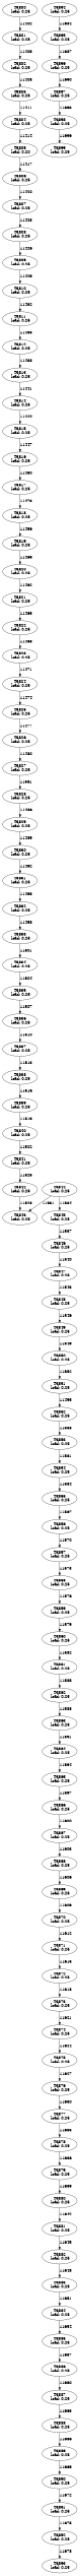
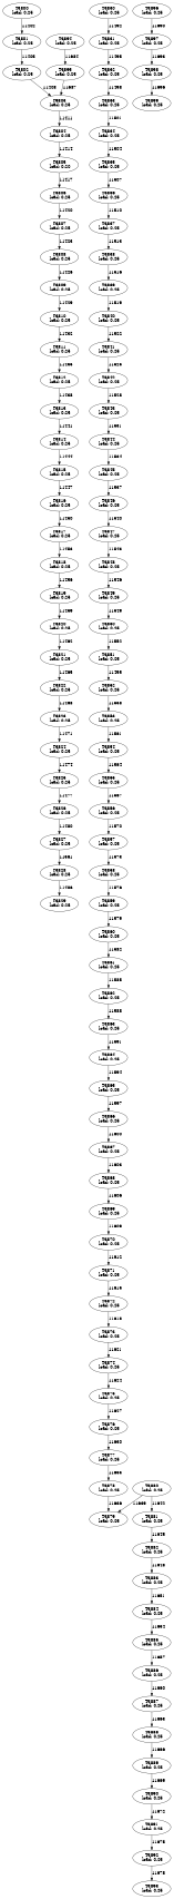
  digraph {
    n1 [label="T3800\n load: 0.25"]
    n2 [label="T3801\n load: 0.25"]
    n3 [label="T3802\n load: 0.25"]
    n4 [label="T9803\n load: 0.25"]
    n5 [label="T3804\n load: 0.25"]
    n6 [label="T3805\n load: 0.20"]
    n7 [label="T3806\n load: 0.25"]
    n8 [label="T3807\n load: 0.25"]
    n9 [label="T3808\n load: 0.25"]
    n10 [label="T3809\n load: 0.25"]
    n11 [label="T3810\n load: 0.25"]
    n12 [label="T3811\n load: 0.25"]
    n13 [label="T3812\n load: 0.25"]
    n14 [label="T3813\n load: 0.25"]
    n15 [label="T3814\n load: 0.25"]
    n16 [label="T3815\n load: 0.25"]
    n17 [label="T3816\n load: 0.25"]
    n18 [label="T3817\n load: 0.25"]
    n19 [label="T3818\n load: 0.25"]
    n20 [label="T3819\n load: 0.25"]
    n21 [label="T3820\n load: 0.25"]
    n22 [label="T3821\n load: 0.25"]
    n23 [label="T3822\n load: 0.25"]
    n24 [label="T3823\n load: 0.25"]
    n25 [label="T3824\n load: 0.25"]
    n26 [label="T3825\n load: 0.25"]
    n27 [label="T3826\n load: 0.25"]
    n28 [label="T3827\n load: 0.25"]
    n29 [label="T3828\n load: 0.25"]
    n30 [label="T3829\n load: 0.25"]
    n31 [label="T3830\n load: 0.25"]
    n32 [label="T3831\n load: 0.25"]
    n33 [label="T3832\n load: 0.25"]
    n34 [label="T3833\n load: 0.25"]
    n35 [label="T3834\n load: 0.25"]
    n36 [label="T3835\n load: 0.25"]
    n37 [label="T3836\n load: 0.25"]
    n38 [label="T3837\n load: 0.25"]
    n39 [label="T3838\n load: 0.25"]
    n40 [label="T3839\n load: 0.25"]
    n41 [label="T3840\n load: 0.25"]
    n42 [label="T3841\n load: 0.25"]
    n43 [label="T3842\n load: 0.25"]
    n44 [label="T3843\n load: 0.25"]
    n45 [label="T3844\n load: 0.25"]
    n46 [label="T3845\n load: 0.25"]
    n47 [label="T3846\n load: 0.25"]
    n48 [label="T3847\n load: 0.25"]
    n49 [label="T3848\n load: 0.25"]
    n50 [label="T3849\n load: 0.25"]
    n51 [label="T3850\n load: 0.25"]
    n52 [label="T3851\n load: 0.25"]
    n53 [label="T3852\n load: 0.25"]
    n54 [label="T3853\n load: 0.25"]
    n55 [label="T3854\n load: 0.25"]
    n56 [label="T3855\n load: 0.25"]
    n57 [label="T3856\n load: 0.25"]
    n58 [label="T3857\n load: 0.25"]
    n59 [label="T3858\n load: 0.25"]
    n60 [label="T3859\n load: 0.25"]
    n61 [label="T3860\n load: 0.25"]
    n62 [label="T3861\n load: 0.25"]
    n63 [label="T3862\n load: 0.25"]
    n64 [label="T3863\n load: 0.25"]
    n65 [label="T3864\n load: 0.25"]
    n66 [label="T3865\n load: 0.25"]
    n67 [label="T3866\n load: 0.25"]
    n68 [label="T3867\n load: 0.25"]
    n69 [label="T3868\n load: 0.25"]
    n70 [label="T3869\n load: 0.25"]
    n71 [label="T3870\n load: 0.25"]
    n72 [label="T3871\n load: 0.25"]
    n73 [label="T3872\n load: 0.25"]
    n74 [label="T3873\n load: 0.25"]
    n75 [label="T3874\n load: 0.25"]
    n76 [label="T3875\n load: 0.25"]
    n77 [label="T3876\n load: 0.25"]
    n78 [label="T3877\n load: 0.25"]
    n79 [label="T3878\n load: 0.25"]
    n80 [label="T3879\n load: 0.25"]
    n81 [label="T3880\n load: 0.25"]
    n82 [label="T3881\n load: 0.25"]
    n83 [label="T3882\n load: 0.25"]
    n84 [label="T3883\n load: 0.25"]
    n85 [label="T3884\n load: 0.25"]
    n86 [label="T3885\n load: 0.25"]
    n87 [label="T3886\n load: 0.25"]
    n88 [label="T3887\n load: 0.25"]
    n89 [label="T3888\n load: 0.25"]
    n90 [label="T3889\n load: 0.25"]
    n91 [label="T3890\n load: 0.25"]
    n92 [label="T3891\n load: 0.25"]
    n93 [label="T3892\n load: 0.25"]
    n94 [label="T3893\n load: 0.25"]
    n95 [label="T3894\n load: 0.25"]
    n96 [label="T3895\n load: 0.25"]
    n97 [label="T3896\n load: 0.25"]
    n98 [label="T3897\n load: 0.25"]
    n99 [label="T3898\n load: 0.25"]
    n100 [label="T3899\n load: 0.25"]
    n1 -> n2 [label=11402]
    n2 -> n3 [label=11405]
    n3 -> n4 [label=11408]
    n4 -> n5 [label=11411]
    n5 -> n6 [label=11414]
    n6 -> n7 [label=11417]
    n7 -> n8 [label=11420]
    n8 -> n9 [label=11423]
    n9 -> n10 [label=11426]
    n10 -> n11 [label=11429]
    n11 -> n12 [label=11432]
    n12 -> n13 [label=11435]
    n13 -> n14 [label=11438]
    n14 -> n15 [label=11441]
    n15 -> n16 [label=11444]
    n16 -> n17 [label=11447]
    n17 -> n18 [label=11450]
-   n18 -> n19 [label=11473]
+   n18 -> n19 [label=11453]
    n19 -> n20 [label=11456]
    n20 -> n21 [label=11459]
    n21 -> n22 [label=11462]
    n22 -> n23 [label=11465]
    n23 -> n24 [label=11468]
    n24 -> n25 [label=11471]
    n25 -> n26 [label=11474]
    n26 -> n27 [label=11477]
    n27 -> n28 [label=11480]
    n28 -> n29 [label=11561]
    n29 -> n30 [label=11486]
-   n30 -> n31 [label=11489]
    n31 -> n32 [label=11492]
    n32 -> n33 [label=11495]
    n33 -> n34 [label=11498]
    n34 -> n35 [label=11501]
    n35 -> n36 [label=11504]
    n36 -> n37 [label=11507]
    n37 -> n38 [label=11510]
    n38 -> n39 [label=11513]
    n39 -> n40 [label=11516]
    n40 -> n41 [label=11519]
    n41 -> n42 [label=11522]
    n42 -> n43 [label=11525]
    n43 -> n44 [label=11528]
-   n45 -> n44 [label=11531]
+   n44 -> n45 [label=11531]
    n45 -> n46 [label=11534]
    n46 -> n47 [label=11537]
    n47 -> n48 [label=11540]
    n48 -> n49 [label=11543]
    n49 -> n50 [label=11546]
    n50 -> n51 [label=11549]
    n51 -> n52 [label=11552]
    n52 -> n53 [label=11455]
    n53 -> n54 [label=11558]
    n54 -> n55 [label=11561]
    n55 -> n56 [label=11564]
    n56 -> n57 [label=11567]
    n57 -> n58 [label=11570]
    n58 -> n59 [label=11573]
    n59 -> n60 [label=11576]
    n60 -> n61 [label=11579]
    n61 -> n62 [label=11582]
    n62 -> n63 [label=11585]
    n63 -> n64 [label=11588]
    n64 -> n65 [label=11591]
    n65 -> n66 [label=11594]
    n66 -> n67 [label=11597]
    n67 -> n68 [label=11600]
    n68 -> n69 [label=11603]
    n69 -> n70 [label=11606]
    n70 -> n71 [label=11609]
    n71 -> n72 [label=11612]
    n72 -> n73 [label=11615]
    n73 -> n74 [label=11618]
    n74 -> n75 [label=11621]
    n75 -> n76 [label=11624]
    n76 -> n77 [label=11627]
    n77 -> n78 [label=11630]
    n78 -> n79 [label=11633]
    n79 -> n80 [label=11636]
-   n80 -> n81 [label=11639]
+   n81 -> n80 [label=11639]
    n81 -> n82 [label=11642]
    n82 -> n83 [label=11645]
    n83 -> n84 [label=11648]
    n84 -> n85 [label=11651]
    n85 -> n86 [label=11654]
    n86 -> n87 [label=11657]
    n87 -> n88 [label=11660]
    n88 -> n89 [label=11663]
    n89 -> n90 [label=11666]
    n90 -> n91 [label=11669]
    n91 -> n92 [label=11672]
    n92 -> n93 [label=11675]
    n93 -> n94 [label=11678]
    n95 -> n96 [label=11684]
-   n96 -> n97 [label=11687]
+   n96 -> n4 [label=11687]
    n97 -> n98 [label=11690]
    n98 -> n99 [label=11693]
    n99 -> n100 [label=11696]
  }
